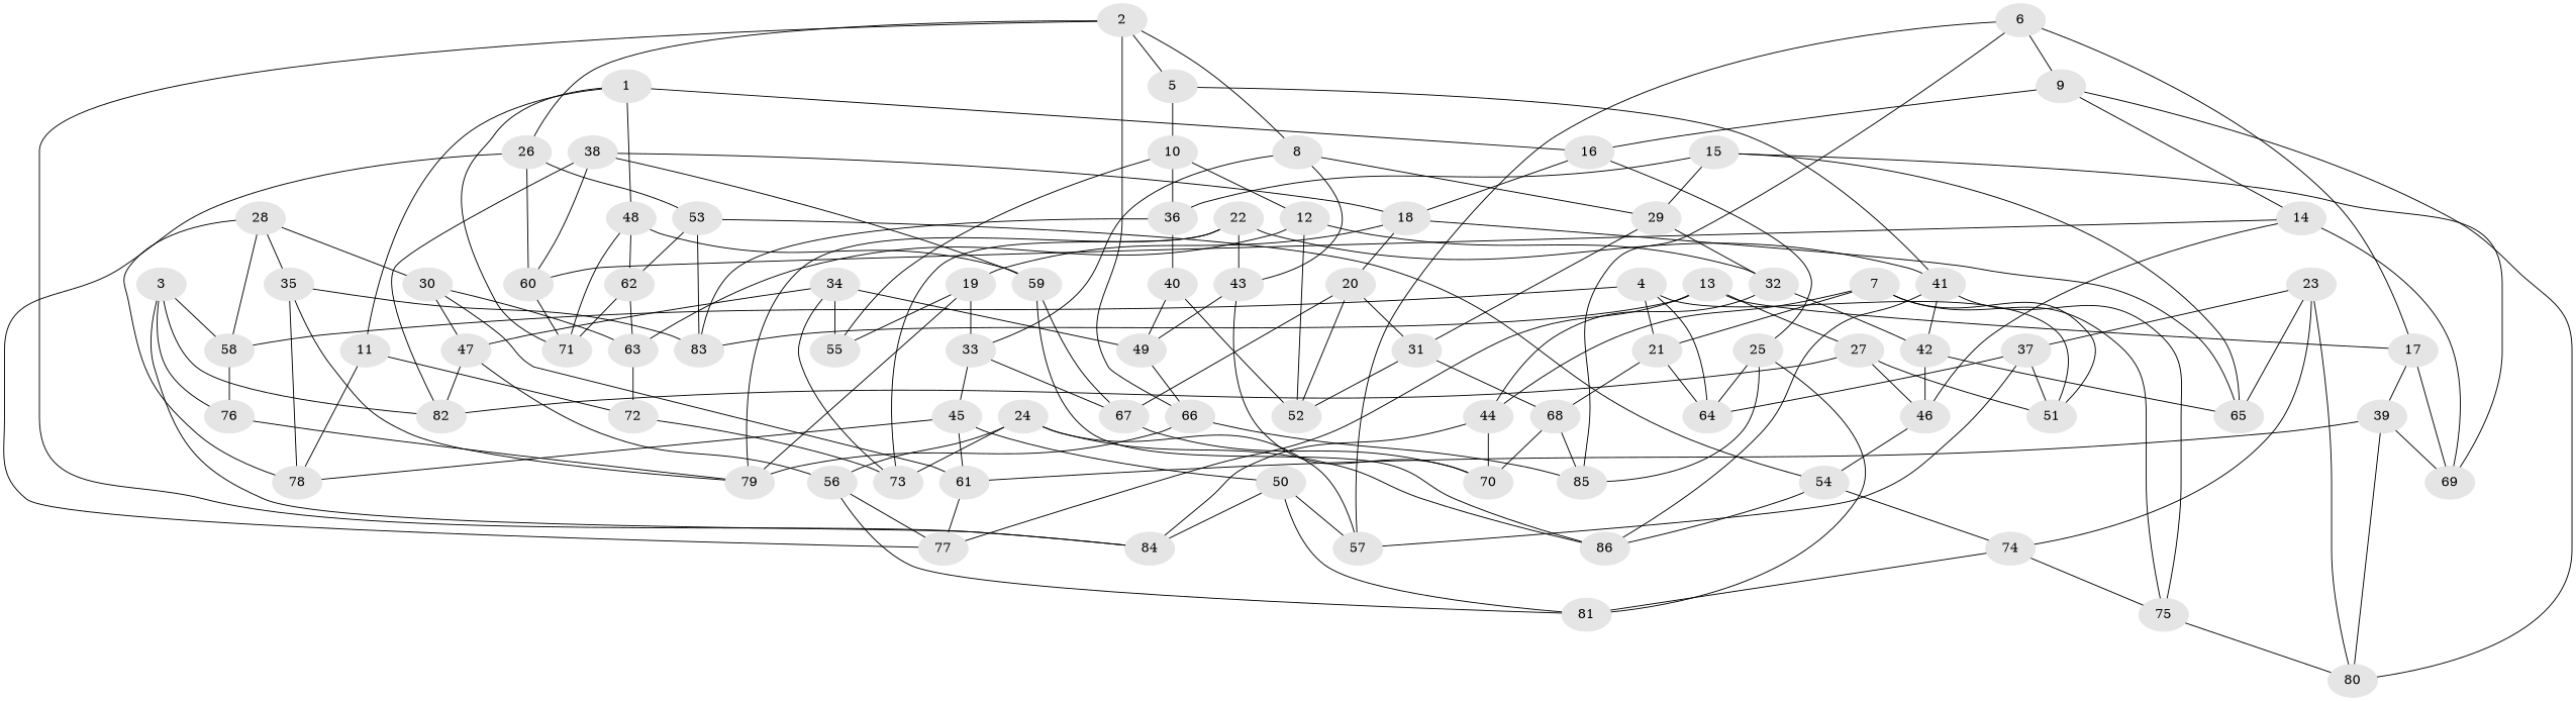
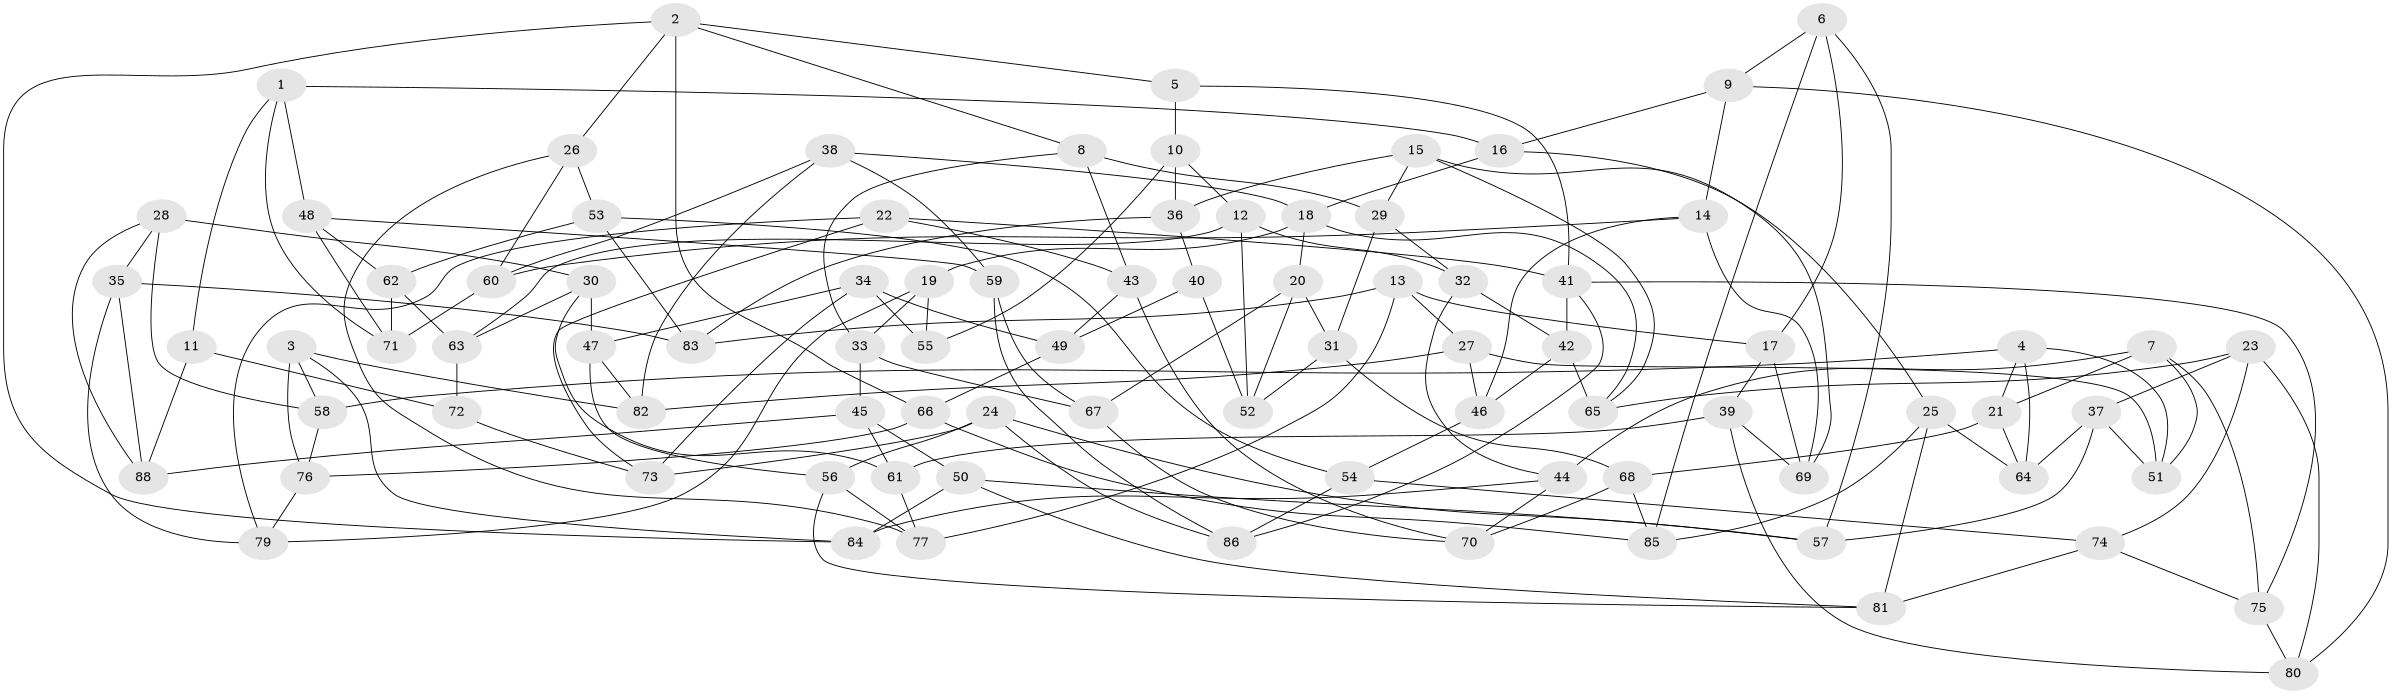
  graph {
    node [color=gray90 style=filled]
    1
    11
    16
    48
    71
    72
-   78
+   78 [label=88]
    18
    25
    59
    62
    2
    5
    8
    26
    84
    66
    10
    41
    29
    33
    43
    77
    60
    53
    3
    58
    76
    82
    79
    4
    21
    51
    64
    68
    12
    36
    55
    75
    86
    42
    85
    6
    9
    17
    57
    14
    80
    69
    39
    7
    44
    70
    32
    31
    67
    45
    49
    46
    52
    63
    83
    40
    73
    13
    27
    54
    15
    65
    19
    20
    81
    61
    22
    23
    37
    74
    24
    56
    28
    30
    35
    47
    50
    34
    38
    1 -- 11
    1 -- 16
    1 -- 48
    1 -- 71
    11 -- 72
    11 -- 78
    16 -- 18
    16 -- 25
    48 -- 71
    48 -- 59
    48 -- 62
    72 -- 73
    18 -- 65
    18 -- 19
    18 -- 20
    25 -- 64
    25 -- 85
    25 -- 81
    59 -- 86
    59 -- 67
    62 -- 71
    62 -- 63
    2 -- 5
    2 -- 8
    2 -- 26
    2 -- 84
    2 -- 66
    5 -- 10
    5 -- 41
    8 -- 29
    8 -- 33
    8 -- 43
    26 -- 77
    26 -- 60
    26 -- 53
-   66 -- 79
+   66 -- 76
    66 -- 85
    10 -- 12
    10 -- 36
    10 -- 55
    41 -- 75
    41 -- 86
    41 -- 42
    29 -- 32
    29 -- 31
    33 -- 67
    33 -- 45
    43 -- 70
    43 -- 49
    60 -- 71
    53 -- 62
    53 -- 83
    53 -- 54
    3 -- 84
    3 -- 58
    3 -- 76
    3 -- 82
    58 -- 76
    76 -- 79
    4 -- 58
    4 -- 21
    4 -- 51
    4 -- 64
    21 -- 64
    21 -- 68
    68 -- 85
    68 -- 70
    12 -- 32
    12 -- 52
    12 -- 63
    36 -- 83
    36 -- 40
    75 -- 80
    42 -- 46
    42 -- 65
    6 -- 85
    6 -- 9
    6 -- 17
    6 -- 57
    9 -- 16
    9 -- 14
    9 -- 80
    17 -- 69
    17 -- 39
    14 -- 60
    14 -- 69
    14 -- 46
    39 -- 80
    39 -- 69
    39 -- 61
    7 -- 21
    7 -- 51
    7 -- 75
    7 -- 44
    44 -- 84
    44 -- 70
    32 -- 42
    32 -- 44
    31 -- 68
    31 -- 52
    67 -- 70
    45 -- 78
    45 -- 61
    45 -- 50
    49 -- 66
    46 -- 54
    63 -- 72
    40 -- 49
    40 -- 52
    13 -- 77
    13 -- 17
    13 -- 83
    13 -- 27
    27 -- 82
    27 -- 51
    27 -- 46
    54 -- 86
    54 -- 74
    15 -- 29
    15 -- 36
    15 -- 69
    15 -- 65
    19 -- 33
    19 -- 79
    19 -- 55
    20 -- 31
    20 -- 67
    20 -- 52
    61 -- 77
    22 -- 41
    22 -- 43
    22 -- 79
    22 -- 73
    23 -- 80
    23 -- 65
    23 -- 37
    23 -- 74
    37 -- 51
    37 -- 64
    37 -- 57
    74 -- 75
    74 -- 81
    24 -- 86
    24 -- 57
    24 -- 73
    24 -- 56
    56 -- 77
    56 -- 81
    28 -- 78
    28 -- 58
    28 -- 30
    28 -- 35
    30 -- 63
    30 -- 61
    30 -- 47
    35 -- 78
    35 -- 79
    35 -- 83
    47 -- 82
    47 -- 56
    50 -- 84
    50 -- 57
    50 -- 81
    34 -- 55
    34 -- 49
    34 -- 73
    34 -- 47
    38 -- 18
    38 -- 59
    38 -- 60
    38 -- 82
  }
